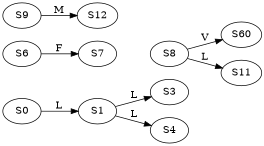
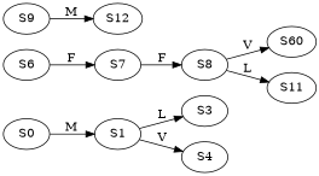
  strict digraph {
    rankdir=LR
    S0
    S1
    S3
    S4
    S6
    S7
    S8
    n8 [label=S60]
    S11
    S9
    S12
-   S0 -> S1 [label=L]
+   S0 -> S1 [label=M]
    S1 -> S3 [label=L]
-   S1 -> S4 [label=L]
+   S1 -> S4 [label=V]
    S6 -> S7 [label=F]
+   S7 -> S8 [label=F]
    S8 -> n8 [label=V]
    S8 -> S11 [label=L]
    S9 -> S12 [label=M]
  }
